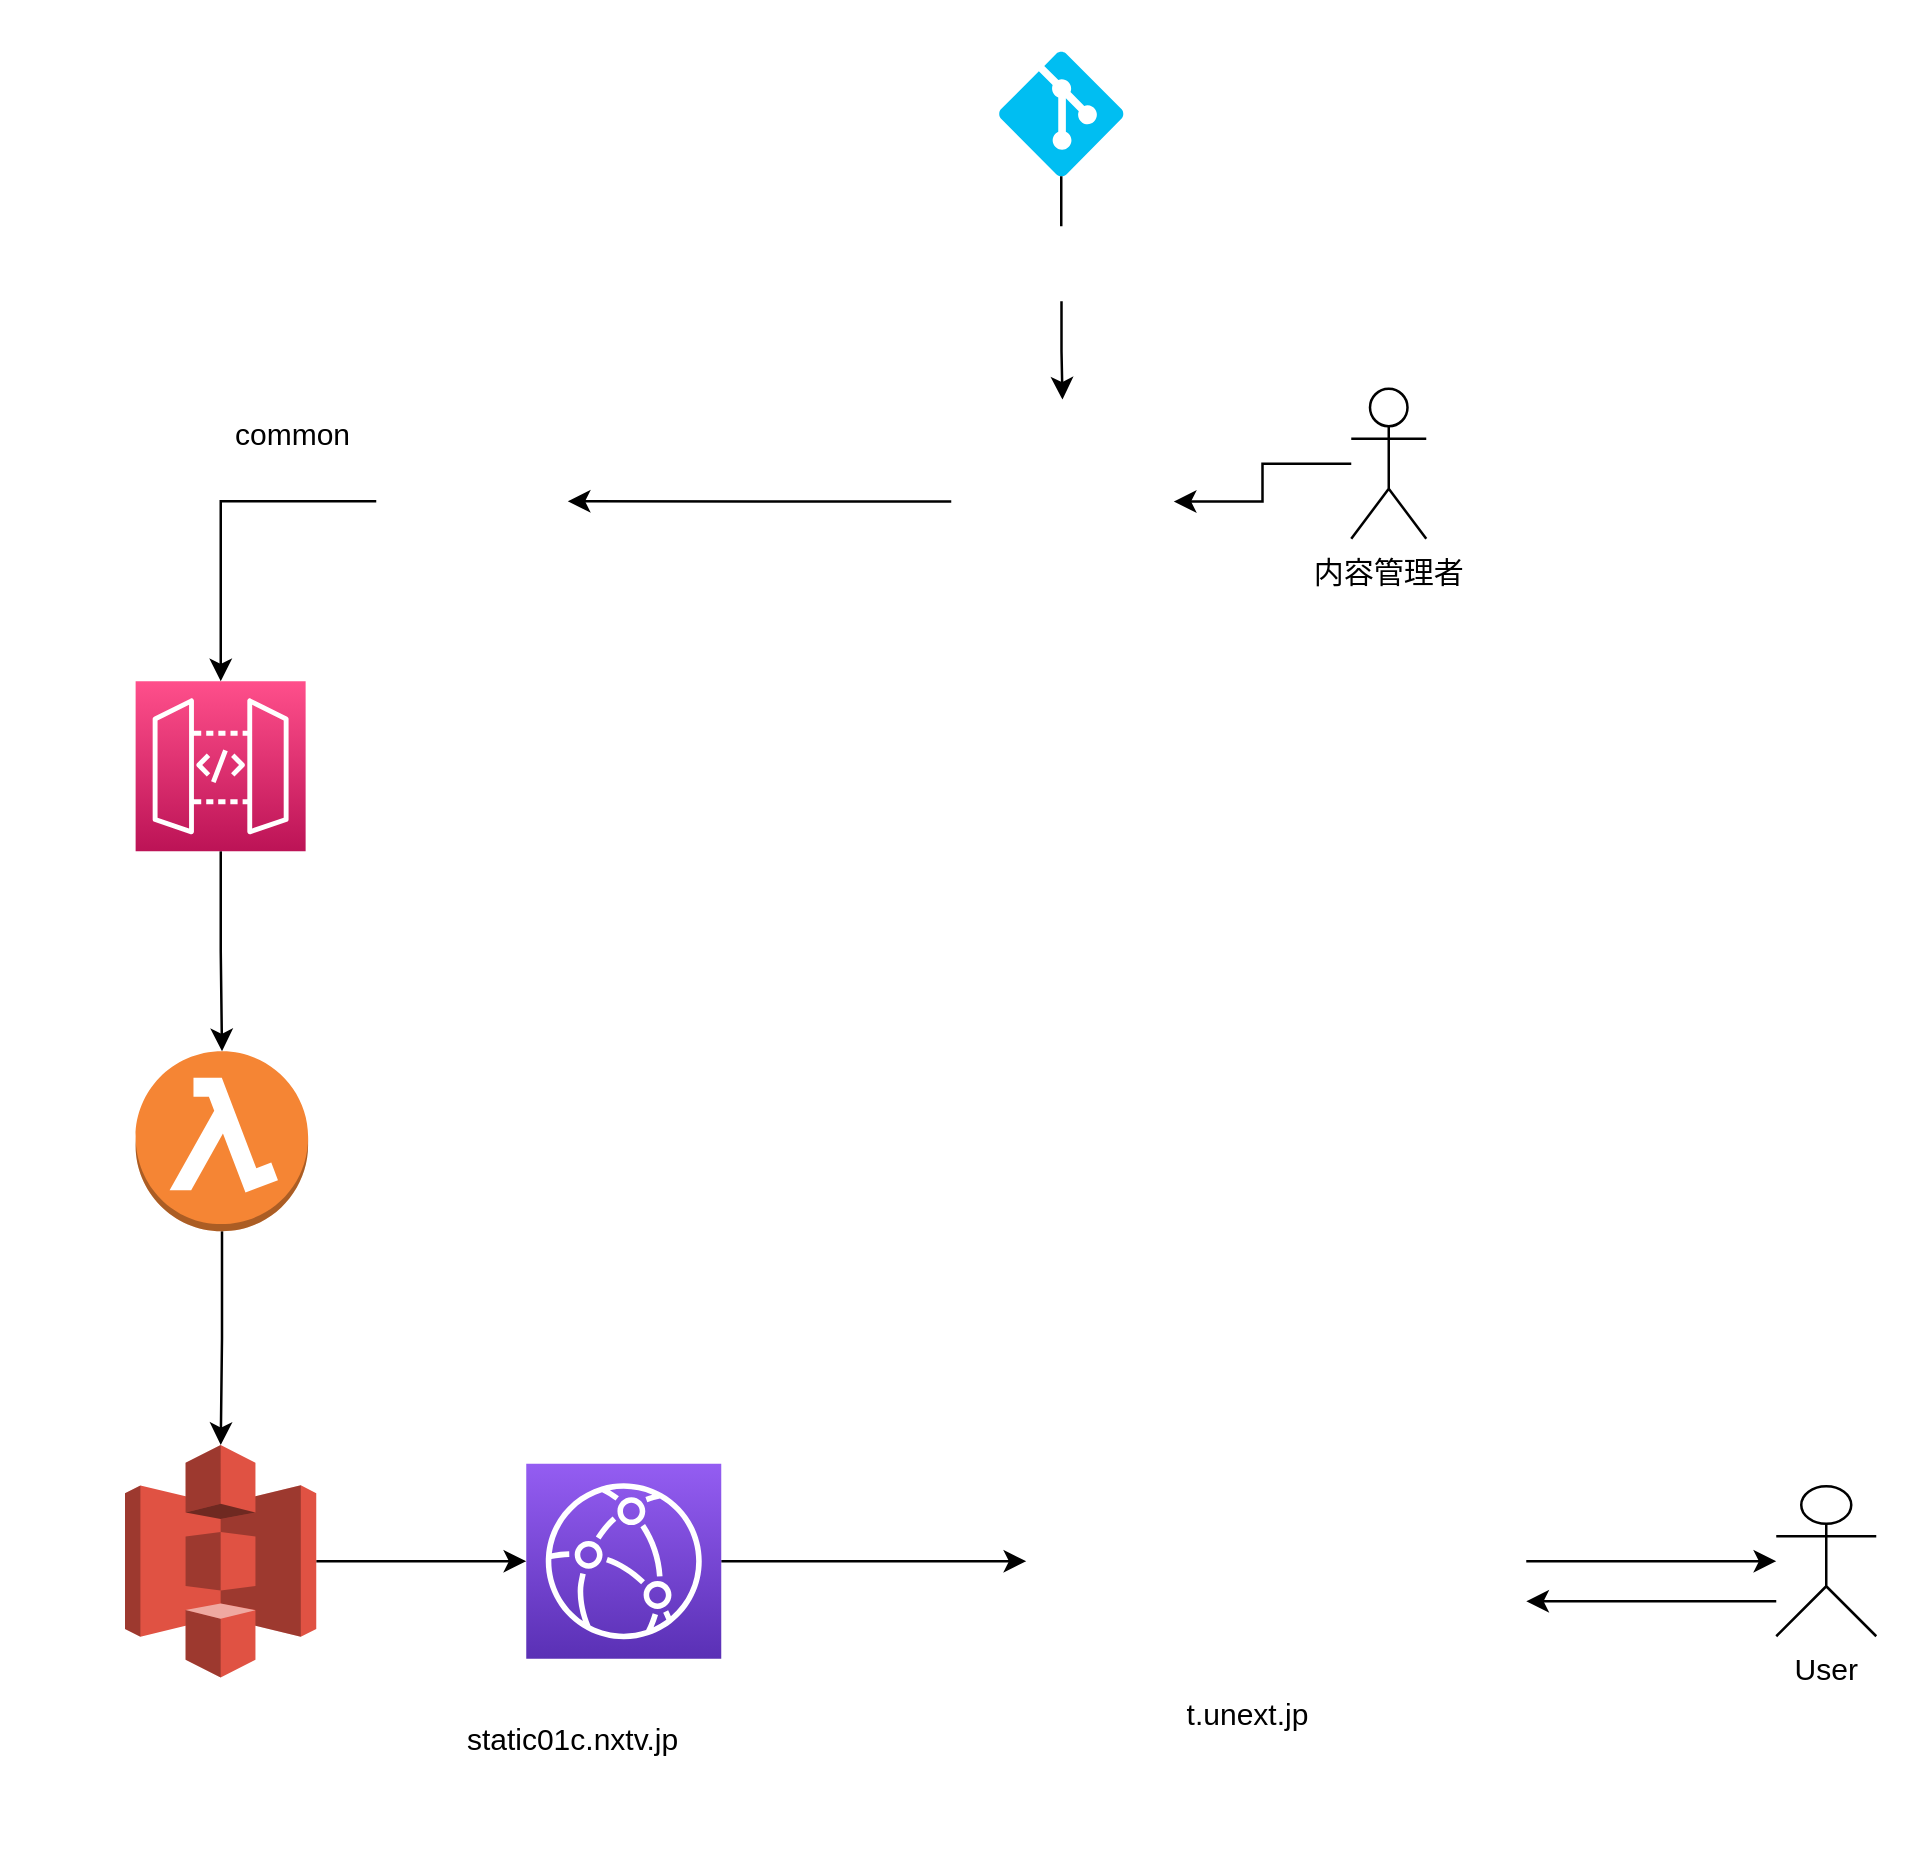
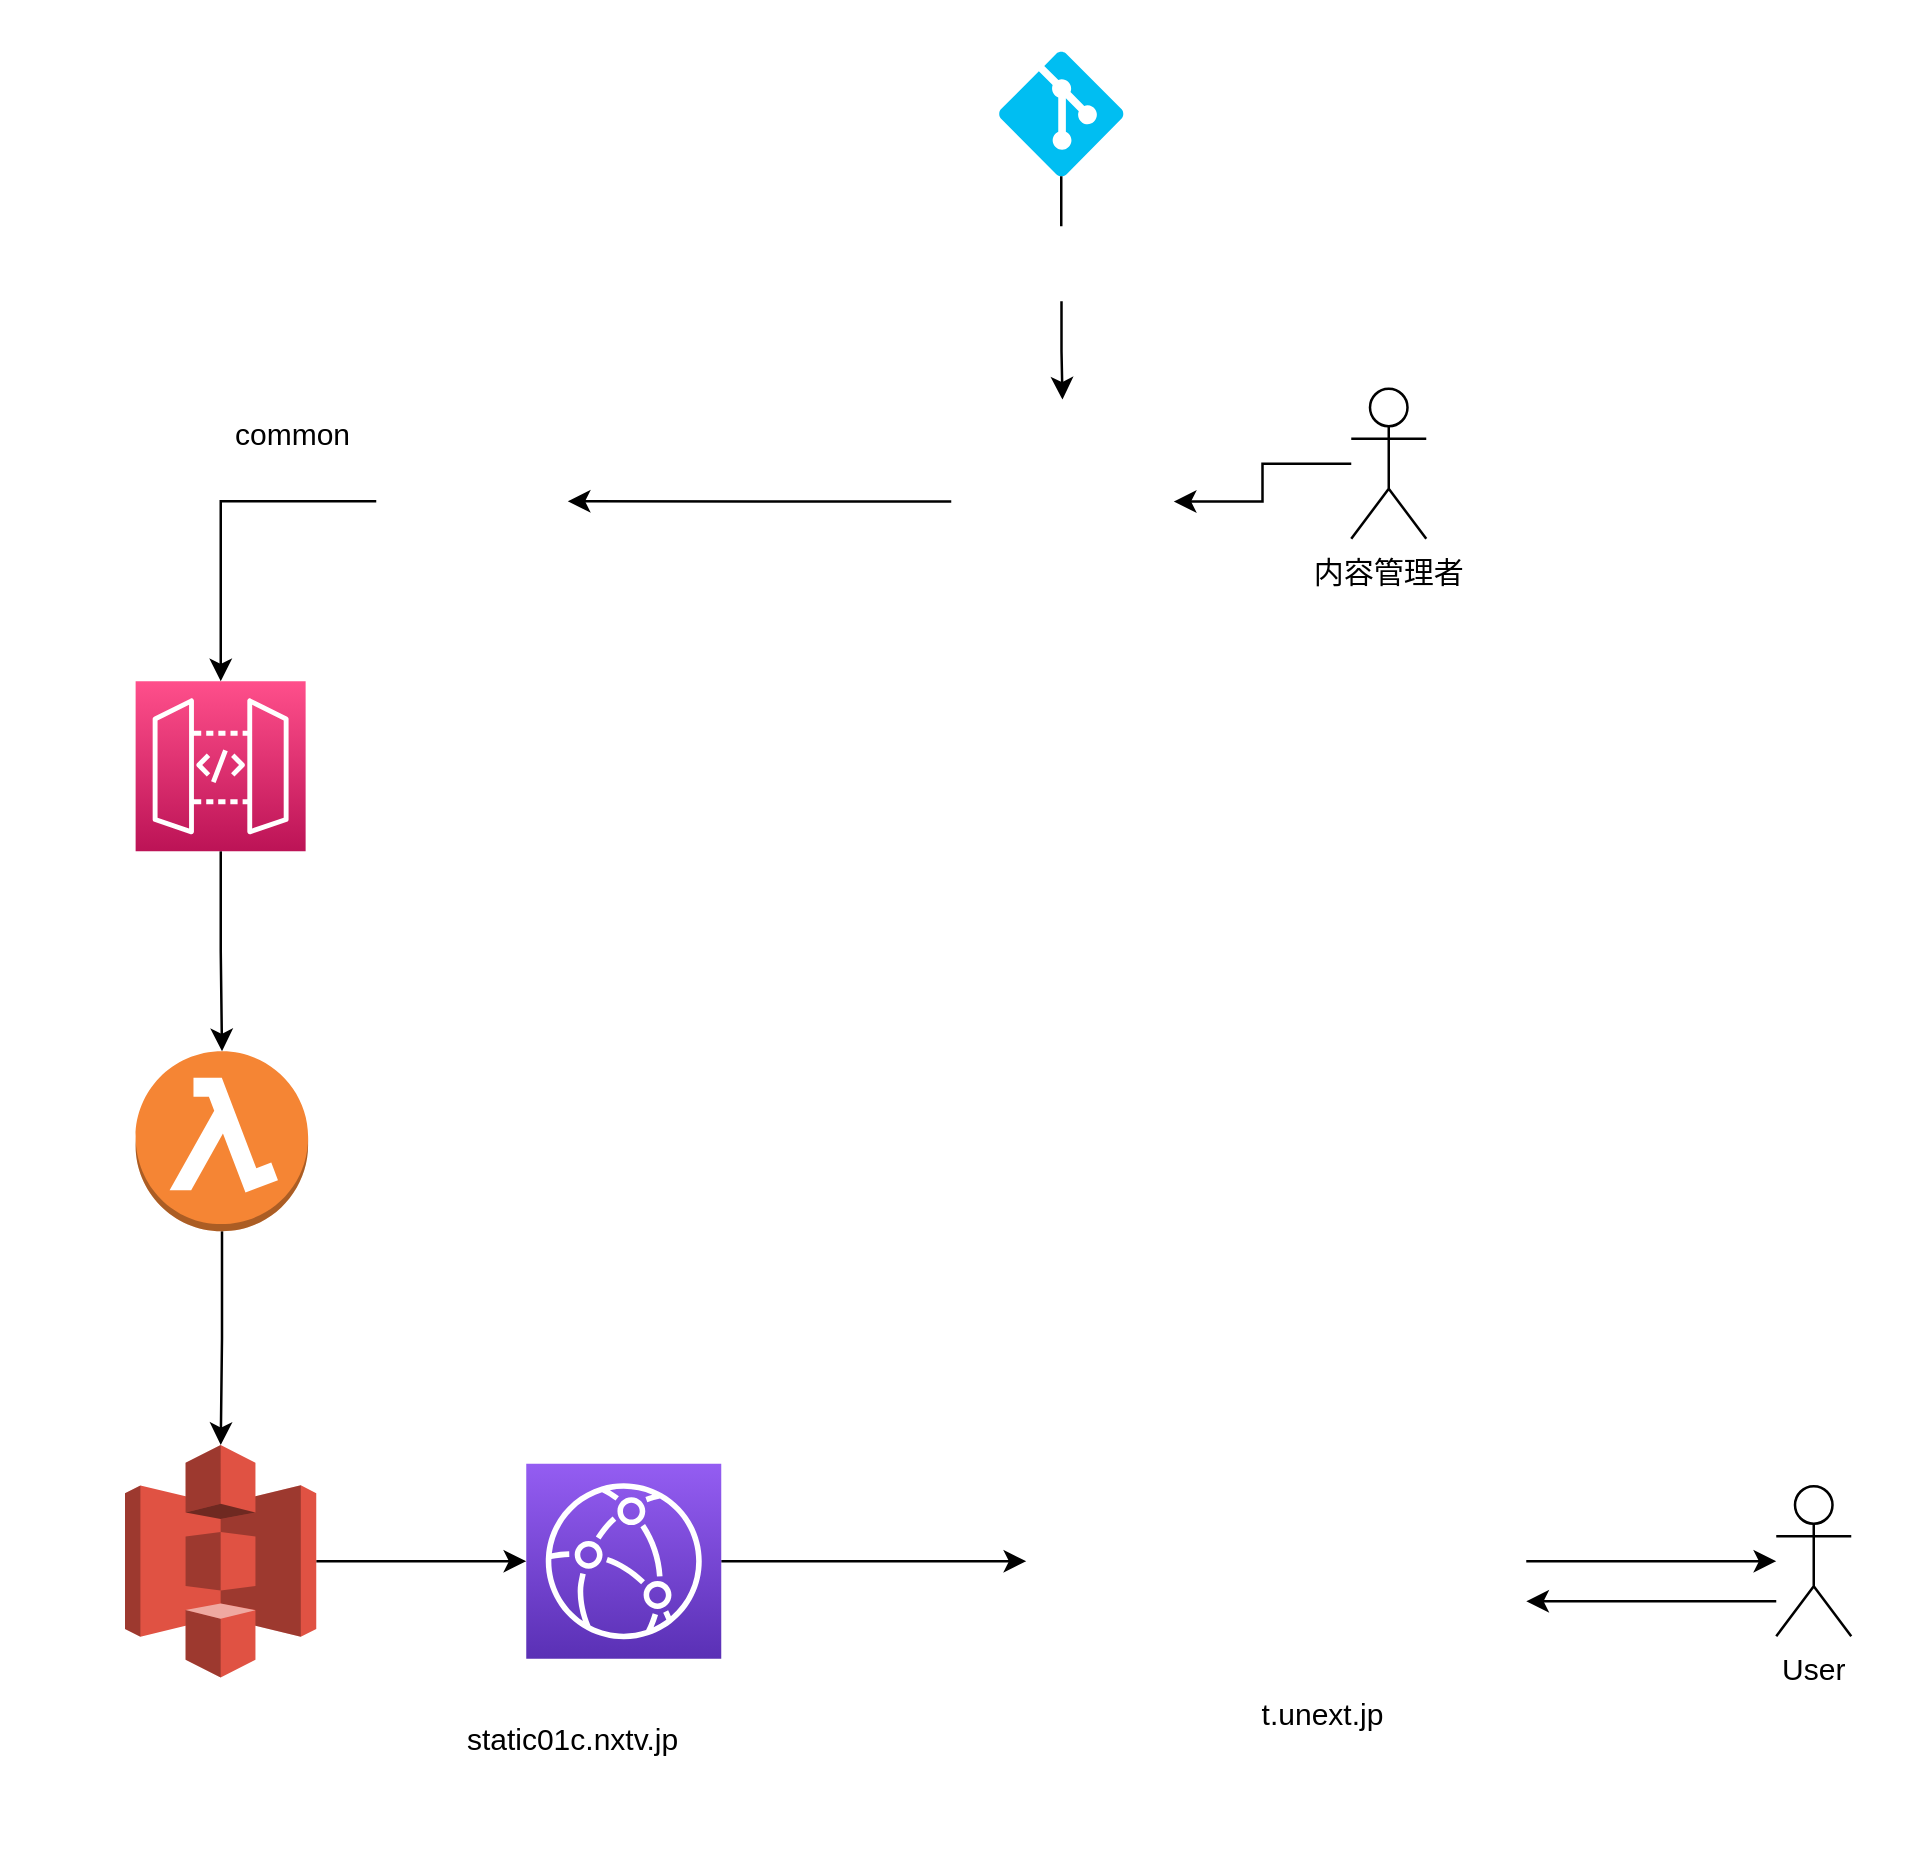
  <mxCell id="0" />
  <mxCell id="1" parent="0" />
  <mxCell id="2" value="" style="edgeStyle=orthogonalEdgeStyle;rounded=0;orthogonalLoop=1;jettySize=auto;html=1;" edge="1" parent="1" source="3" target="20"><mxGeometry relative="1" as="geometry" /></mxCell>
  <mxCell id="3" value="内容管理者" style="shape=umlActor;verticalLabelPosition=bottom;verticalAlign=top;html=1;outlineConnect=0;" vertex="1" parent="1"><mxGeometry x="540" y="155" width="30" height="60" as="geometry" /></mxCell>
  <mxCell id="4" value="" style="edgeStyle=orthogonalEdgeStyle;rounded=0;orthogonalLoop=1;jettySize=auto;html=1;" edge="1" parent="1" source="5" target="10"><mxGeometry relative="1" as="geometry" /></mxCell>
  <mxCell id="5" value="" style="outlineConnect=0;dashed=0;verticalLabelPosition=bottom;verticalAlign=top;align=center;html=1;shape=mxgraph.aws3.lambda_function;fillColor=#F58534;gradientColor=none;" vertex="1" parent="1"><mxGeometry x="53.75" y="420" width="69" height="72" as="geometry" /></mxCell>
  <mxCell id="6" value="" style="edgeStyle=orthogonalEdgeStyle;rounded=0;orthogonalLoop=1;jettySize=auto;html=1;" edge="1" parent="1" source="7" target="5"><mxGeometry relative="1" as="geometry" /></mxCell>
  <mxCell id="7" value="" style="sketch=0;points=[[0,0,0],[0.25,0,0],[0.5,0,0],[0.75,0,0],[1,0,0],[0,1,0],[0.25,1,0],[0.5,1,0],[0.75,1,0],[1,1,0],[0,0.25,0],[0,0.5,0],[0,0.75,0],[1,0.25,0],[1,0.5,0],[1,0.75,0]];outlineConnect=0;fontColor=#232F3E;gradientColor=#FF4F8B;gradientDirection=north;fillColor=#BC1356;strokeColor=#ffffff;dashed=0;verticalLabelPosition=bottom;verticalAlign=top;align=center;html=1;fontSize=12;fontStyle=0;aspect=fixed;shape=mxgraph.aws4.resourceIcon;resIcon=mxgraph.aws4.api_gateway;" vertex="1" parent="1"><mxGeometry x="53.75" y="272" width="68" height="68" as="geometry" /></mxCell>
  <mxCell id="8" value="" style="edgeStyle=orthogonalEdgeStyle;rounded=0;orthogonalLoop=1;jettySize=auto;html=1;startArrow=none;" edge="1" parent="1" source="21" target="7"><mxGeometry relative="1" as="geometry" /></mxCell>
  <mxCell id="9" value="" style="edgeStyle=orthogonalEdgeStyle;rounded=0;orthogonalLoop=1;jettySize=auto;html=1;" edge="1" parent="1" source="10" target="12"><mxGeometry relative="1" as="geometry" /></mxCell>
  <mxCell id="10" value="" style="outlineConnect=0;dashed=0;verticalLabelPosition=bottom;verticalAlign=top;align=center;html=1;shape=mxgraph.aws3.s3;fillColor=#E05243;gradientColor=none;" vertex="1" parent="1"><mxGeometry x="49.5" y="577.5" width="76.5" height="93" as="geometry" /></mxCell>
  <mxCell id="11" value="" style="edgeStyle=orthogonalEdgeStyle;rounded=0;orthogonalLoop=1;jettySize=auto;html=1;" edge="1" parent="1" source="12" target="14"><mxGeometry relative="1" as="geometry" /></mxCell>
  <mxCell id="12" value="" style="sketch=0;points=[[0,0,0],[0.25,0,0],[0.5,0,0],[0.75,0,0],[1,0,0],[0,1,0],[0.25,1,0],[0.5,1,0],[0.75,1,0],[1,1,0],[0,0.25,0],[0,0.5,0],[0,0.75,0],[1,0.25,0],[1,0.5,0],[1,0.75,0]];outlineConnect=0;fontColor=#232F3E;gradientColor=#945DF2;gradientDirection=north;fillColor=#5A30B5;strokeColor=#ffffff;dashed=0;verticalLabelPosition=bottom;verticalAlign=top;align=center;html=1;fontSize=12;fontStyle=0;aspect=fixed;shape=mxgraph.aws4.resourceIcon;resIcon=mxgraph.aws4.cloudfront;" vertex="1" parent="1"><mxGeometry x="210" y="585" width="78" height="78" as="geometry" /></mxCell>
  <mxCell id="13" style="edgeStyle=orthogonalEdgeStyle;rounded=0;orthogonalLoop=1;jettySize=auto;html=1;" edge="1" parent="1" source="14" target="23"><mxGeometry relative="1" as="geometry"><mxPoint x="690" y="624" as="targetPoint" /><Array as="points" /></mxGeometry></mxCell>
  <mxCell id="14" value="" style="shape=image;verticalLabelPosition=bottom;labelBackgroundColor=default;verticalAlign=top;aspect=fixed;imageAspect=0;image=https://image.pitchbook.com/hG77CP8UhJjUMH6f59hnUSo3p2V1608196200048_200x200;" vertex="1" parent="1"><mxGeometry x="410" y="524" width="200" height="200" as="geometry" /></mxCell>
  <mxCell id="15" value="" style="shape=image;verticalLabelPosition=bottom;labelBackgroundColor=default;verticalAlign=top;aspect=fixed;imageAspect=0;image=https://joinup.ec.europa.eu/sites/default/files/inline-images/json-logo.png;" vertex="1" parent="1"><mxGeometry x="313.46" y="560" width="66.54" height="60.58" as="geometry" /></mxCell>
  <mxCell id="16" value="" style="shape=image;verticalLabelPosition=bottom;labelBackgroundColor=default;verticalAlign=top;aspect=fixed;imageAspect=0;image=https://joinup.ec.europa.eu/sites/default/files/inline-images/json-logo.png;" vertex="1" parent="1"><mxGeometry x="130" y="560" width="66.54" height="60.58" as="geometry" /></mxCell>
  <mxCell id="17" value="" style="shape=image;verticalLabelPosition=bottom;labelBackgroundColor=default;verticalAlign=top;aspect=fixed;imageAspect=0;image=https://joinup.ec.europa.eu/sites/default/files/inline-images/json-logo.png;" vertex="1" parent="1"><mxGeometry x="20" y="500" width="66.54" height="60.58" as="geometry" /></mxCell>
  <mxCell id="18" value="" style="shape=image;verticalLabelPosition=bottom;labelBackgroundColor=default;verticalAlign=top;aspect=fixed;imageAspect=0;image=https://i.pinimg.com/originals/ff/d3/28/ffd3287c41002e44d274784c6d0c8b29.jpg;" vertex="1" parent="1"><mxGeometry x="260" y="150" width="65.55" height="30" as="geometry" /></mxCell>
  <mxCell id="19" value="" style="edgeStyle=orthogonalEdgeStyle;rounded=0;orthogonalLoop=1;jettySize=auto;html=1;" edge="1" parent="1" source="20" target="21"><mxGeometry relative="1" as="geometry" /></mxCell>
  <mxCell id="20" value="" style="shape=image;verticalLabelPosition=bottom;labelBackgroundColor=default;verticalAlign=top;aspect=fixed;imageAspect=0;image=http://assets.stickpng.com/images/61447d105953a50004ee16da.png;" vertex="1" parent="1"><mxGeometry x="380" y="159.35" width="89" height="81.3" as="geometry" /></mxCell>
  <mxCell id="21" value="" style="shape=image;verticalLabelPosition=bottom;labelBackgroundColor=default;verticalAlign=top;aspect=fixed;imageAspect=0;image=https://seeklogo.com/images/G/google-apps-script-logo-BDEAA5E2DF-seeklogo.com.png;" vertex="1" parent="1"><mxGeometry x="150" y="170" width="76.6" height="60" as="geometry" /></mxCell>
  <mxCell id="22" style="edgeStyle=orthogonalEdgeStyle;rounded=0;orthogonalLoop=1;jettySize=auto;html=1;" edge="1" parent="1" source="23" target="14"><mxGeometry relative="1" as="geometry"><mxPoint x="725" y="690" as="targetPoint" /><Array as="points"><mxPoint x="630" y="640" /><mxPoint x="630" y="640" /></Array></mxGeometry></mxCell>
- <mxCell id="23" value="User&lt;br&gt;" style="shape=umlActor;verticalLabelPosition=bottom;verticalAlign=top;html=1;outlineConnect=0;" vertex="1" parent="1"><mxGeometry x="710" y="594" width="40" height="60" as="geometry" /></mxCell>
+ <mxCell id="23" value="User&lt;br&gt;" style="shape=umlActor;verticalLabelPosition=bottom;verticalAlign=top;html=1;outlineConnect=0;" vertex="1" parent="1"><mxGeometry x="710" y="594" width="30" height="60" as="geometry" /></mxCell>
  <mxCell id="24" value="" style="edgeStyle=orthogonalEdgeStyle;rounded=0;orthogonalLoop=1;jettySize=auto;html=1;startArrow=none;" edge="1" parent="1" source="26" target="20"><mxGeometry relative="1" as="geometry" /></mxCell>
  <mxCell id="25" value="" style="verticalLabelPosition=bottom;html=1;verticalAlign=top;align=center;strokeColor=none;fillColor=#00BEF2;shape=mxgraph.azure.git_repository;" vertex="1" parent="1"><mxGeometry x="399" y="20" width="50" height="50" as="geometry" /></mxCell>
  <mxCell id="26" value="" style="shape=image;verticalLabelPosition=bottom;labelBackgroundColor=default;verticalAlign=top;aspect=fixed;imageAspect=0;image=https://united4efficiency.org/wp-content/uploads/2021/02/CLASP-Logo-LightBackground.png;" vertex="1" parent="1"><mxGeometry x="375.85" y="90" width="96.3" height="30" as="geometry" /></mxCell>
  <mxCell id="27" value="" style="edgeStyle=orthogonalEdgeStyle;rounded=0;orthogonalLoop=1;jettySize=auto;html=1;endArrow=none;" edge="1" parent="1" source="25" target="26"><mxGeometry relative="1" as="geometry"><mxPoint x="424.048" y="70" as="sourcePoint" /><mxPoint x="424.524" y="159.35" as="targetPoint" /></mxGeometry></mxCell>
- <mxCell id="28" value="t.unext.jp" style="text;html=1;strokeColor=none;fillColor=none;align=center;verticalAlign=middle;whiteSpace=wrap;rounded=0;" vertex="1" parent="1"><mxGeometry x="469" y="671" width="60" height="30" as="geometry" /></mxCell>
+ <mxCell id="28" value="t.unext.jp" style="text;html=1;strokeColor=none;fillColor=none;align=center;verticalAlign=middle;whiteSpace=wrap;rounded=0;" vertex="1" parent="1"><mxGeometry x="499" y="671" width="60" height="30" as="geometry" /></mxCell>
  <mxCell id="29" value="static01c.nxtv.jp" style="text;html=1;strokeColor=none;fillColor=none;align=center;verticalAlign=middle;whiteSpace=wrap;rounded=0;" vertex="1" parent="1"><mxGeometry x="199" y="680.5" width="60" height="30" as="geometry" /></mxCell>
  <mxCell id="30" value="common" style="text;html=1;strokeColor=none;fillColor=none;align=center;verticalAlign=middle;whiteSpace=wrap;rounded=0;" vertex="1" parent="1"><mxGeometry x="86.54" y="159.35" width="60" height="30" as="geometry" /></mxCell>
